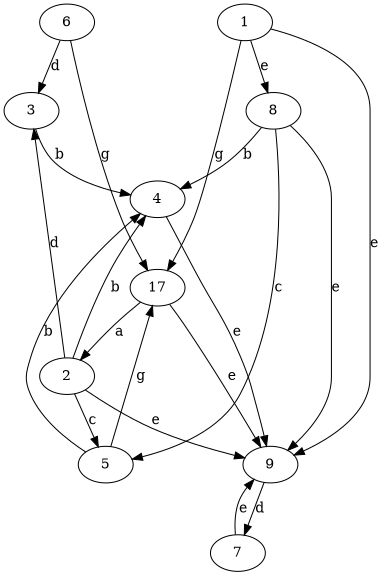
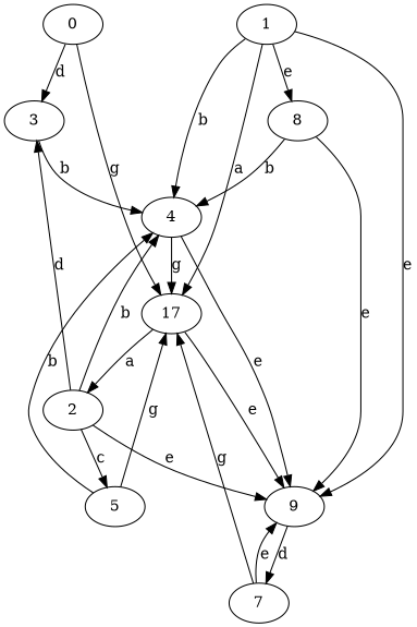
  strict digraph {
    n1 [label=3]
-   0 [label=6]
+   0
    n3 [label=17]
    4
    9
    2
    1
    8
    5
    7
    n1 -> 4 [label=b]
    0 -> n1 [label=d]
    0 -> n3 [label=g]
    n3 -> 9 [label=e]
    n3 -> 2 [label=a]
+   4 -> n3 [label=g]
    4 -> 9 [label=e]
    9 -> 7 [label=d]
    2 -> n1 [label=d]
    2 -> 4 [label=b]
    2 -> 9 [label=e]
    2 -> 5 [label=c]
-   1 -> n3 [label=g]
+   1 -> n3 [label=a]
+   1 -> 4 [label=b]
    1 -> 9 [label=e]
    1 -> 8 [label=e]
    8 -> 4 [label=b]
    8 -> 9 [label=e]
-   8 -> 5 [label=c]
    5 -> n3 [label=g]
    5 -> 4 [label=b]
+   7 -> n3 [label=g]
    7 -> 9 [label=e]
  }
